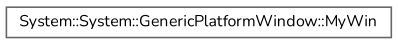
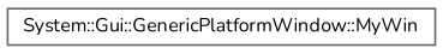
  digraph {
    rankdir=LR
    fontname=Nunito
-   n1 [color=gray40 fillcolor=white fontname=Nunito fontsize=10 height=0.2 label="System::System::GenericPlatformWindow::MyWin" shape=record style=filled width=0.4]
+   n1 [color=gray40 fillcolor=white fontname=Nunito fontsize=10 height=0.2 label="System::Gui::GenericPlatformWindow::MyWin" shape=record style=filled width=0.4]
  }
